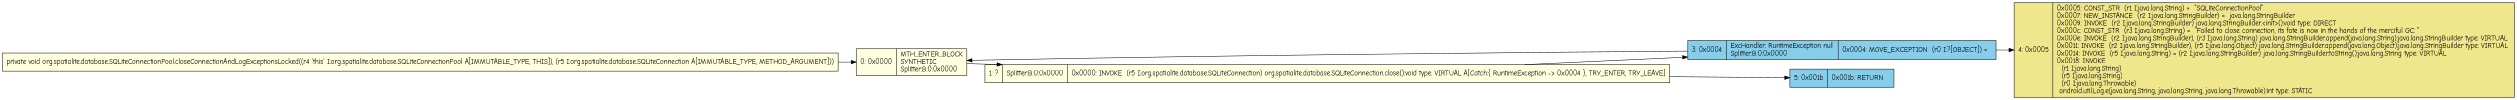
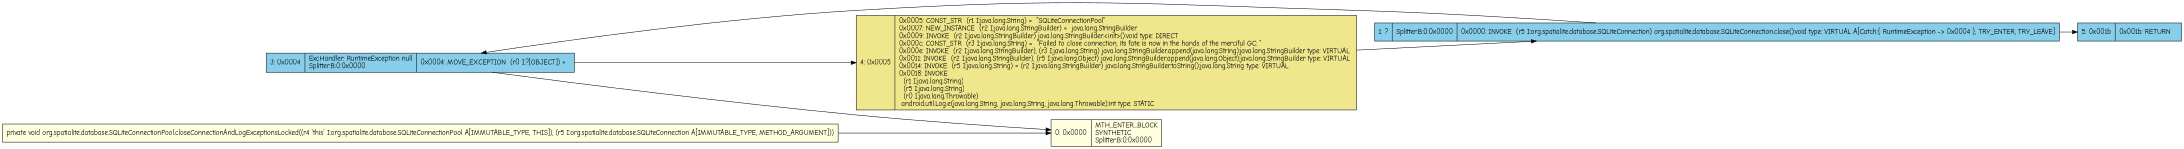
  digraph {
    fontname="Comic Neue"
    rankdir=LR
    node [fillcolor=skyblue fontname="Comic Neue" shape=record style=filled]
    edge [fontname="Comic Neue"]
    n1 [fillcolor=lightyellow label="{0\:\ 0x0000|MTH_ENTER_BLOCK\lSYNTHETIC\lSplitter:B:0:0x0000\l}"]
-   n2 [fillcolor=lightyellow label="{1\:\ ?|Splitter:B:0:0x0000\l|0x0000: INVOKE  (r5 I:org.spatialite.database.SQLiteConnection) org.spatialite.database.SQLiteConnection.close():void type: VIRTUAL A[Catch:\{ RuntimeException \-\> 0x0004 \}, TRY_ENTER, TRY_LEAVE]\l}"]
+   n2 [label="{1\:\ ?|Splitter:B:0:0x0000\l|0x0000: INVOKE  (r5 I:org.spatialite.database.SQLiteConnection) org.spatialite.database.SQLiteConnection.close():void type: VIRTUAL A[Catch:\{ RuntimeException \-\> 0x0004 \}, TRY_ENTER, TRY_LEAVE]\l}"]
    n3 [label="{3\:\ 0x0004|ExcHandler: RuntimeException null\lSplitter:B:0:0x0000\l|0x0004: MOVE_EXCEPTION  (r0 I:?[OBJECT]) =  \l}"]
    n4 [label="{5\:\ 0x001b|0x001b: RETURN   \l}"]
    n5 [fillcolor=khaki label="{4\:\ 0x0005|0x0005: CONST_STR  (r1 I:java.lang.String) =  \"SQLiteConnectionPool\" \l0x0007: NEW_INSTANCE  (r2 I:java.lang.StringBuilder) =  java.lang.StringBuilder \l0x0009: INVOKE  (r2 I:java.lang.StringBuilder) java.lang.StringBuilder.\<init\>():void type: DIRECT \l0x000c: CONST_STR  (r3 I:java.lang.String) =  \"Failed to close connection, its fate is now in the hands of the merciful GC: \" \l0x000e: INVOKE  (r2 I:java.lang.StringBuilder), (r3 I:java.lang.String) java.lang.StringBuilder.append(java.lang.String):java.lang.StringBuilder type: VIRTUAL \l0x0011: INVOKE  (r2 I:java.lang.StringBuilder), (r5 I:java.lang.Object) java.lang.StringBuilder.append(java.lang.Object):java.lang.StringBuilder type: VIRTUAL \l0x0014: INVOKE  (r5 I:java.lang.String) = (r2 I:java.lang.StringBuilder) java.lang.StringBuilder.toString():java.lang.String type: VIRTUAL \l0x0018: INVOKE  \l  (r1 I:java.lang.String)\l  (r5 I:java.lang.String)\l  (r0 I:java.lang.Throwable)\l android.util.Log.e(java.lang.String, java.lang.String, java.lang.Throwable):int type: STATIC \l}"]
    n6 [fillcolor=lightyellow label="{private void org.spatialite.database.SQLiteConnectionPool.closeConnectionAndLogExceptionsLocked((r4 'this' I:org.spatialite.database.SQLiteConnectionPool A[IMMUTABLE_TYPE, THIS]), (r5 I:org.spatialite.database.SQLiteConnection A[IMMUTABLE_TYPE, METHOD_ARGUMENT])) }"]
-   n1 -> n2
+   n5 -> n2
    n2 -> n3
    n2 -> n4
    n3 -> n1
    n3 -> n5
    n6 -> n1
  }
